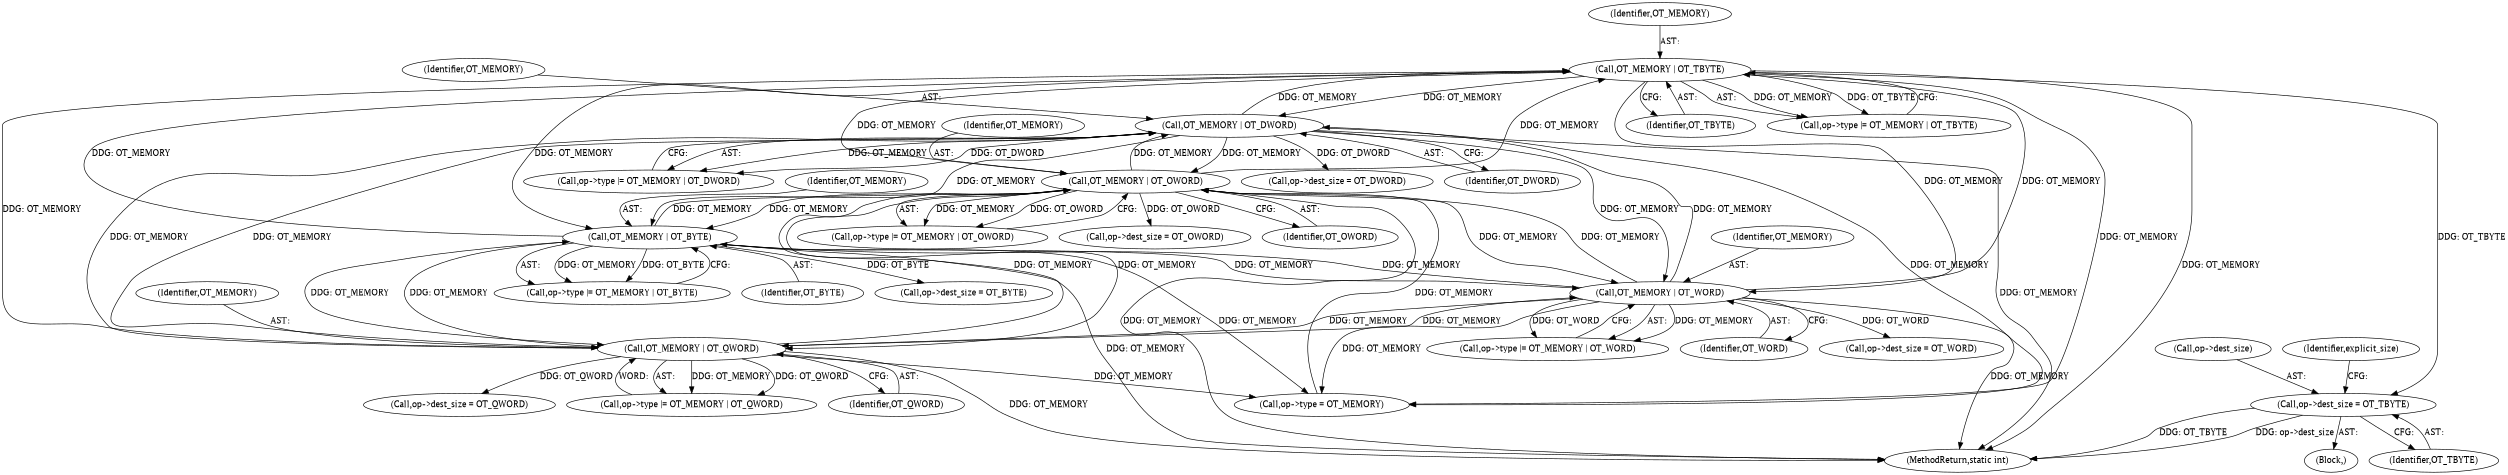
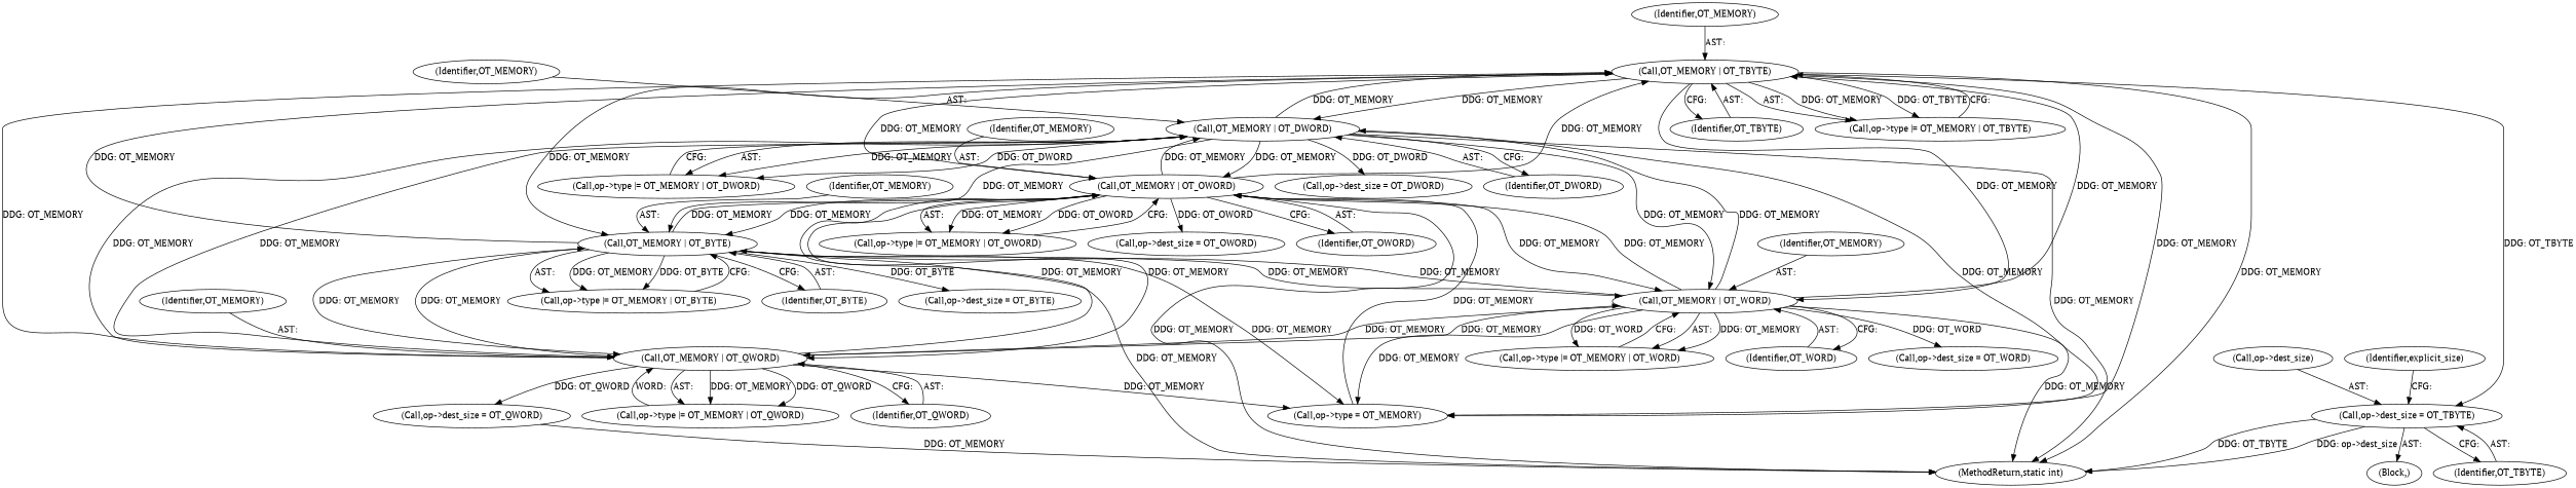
  digraph {
    fontname="PT Serif"
    node [fontname="PT Serif"]
    edge [fontname="PT Serif"]
    n1 [label="(Call,op->dest_size = OT_TBYTE)"]
    n2 [label="(MethodReturn,static int)"]
    n3 [label="(Block,)"]
    n4 [label="(Identifier,OT_TBYTE)"]
    n5 [label="(Call,OT_MEMORY | OT_TBYTE)"]
    n6 [label="(Call,OT_MEMORY | OT_DWORD)"]
    n7 [label="(Call,OT_MEMORY | OT_OWORD)"]
    n8 [label="(Call,OT_MEMORY | OT_BYTE)"]
    n9 [label="(Call,OT_MEMORY | OT_WORD)"]
    n10 [label="(Call,op->type = OT_MEMORY)"]
    n11 [label="(Identifier,OT_TBYTE)"]
    n12 [label="(Call,op->type |= OT_MEMORY | OT_TBYTE)"]
    n13 [label="(Call,OT_MEMORY | OT_QWORD)"]
    n14 [label="(Identifier,OT_QWORD)"]
    n15 [label="(Call,op->dest_size = OT_QWORD)"]
    n16 [label="(Call,op->type |= OT_MEMORY | OT_QWORD)"]
    n17 [label="(Call,op->dest_size = OT_DWORD)"]
    n18 [label="(Identifier,OT_DWORD)"]
    n19 [label="(Call,op->type |= OT_MEMORY | OT_DWORD)"]
    n20 [label="(Call,op->type |= OT_MEMORY | OT_OWORD)"]
    n21 [label="(Call,op->dest_size = OT_OWORD)"]
    n22 [label="(Identifier,OT_OWORD)"]
    n23 [label="(Call,op->dest_size = OT_BYTE)"]
    n24 [label="(Call,op->type |= OT_MEMORY | OT_BYTE)"]
    n25 [label="(Identifier,OT_BYTE)"]
    n26 [label="(Call,op->dest_size = OT_WORD)"]
    n27 [label="(Call,op->type |= OT_MEMORY | OT_WORD)"]
    n28 [label="(Identifier,OT_WORD)"]
    n29 [label="(Identifier,OT_MEMORY)"]
    n30 [label="(Identifier,OT_MEMORY)"]
    n31 [label="(Call,op->dest_size)"]
    n32 [label="(Identifier,OT_MEMORY)"]
    n33 [label="(Identifier,OT_MEMORY)"]
    n34 [label="(Identifier,OT_MEMORY)"]
    n35 [label="(Identifier,explicit_size)"]
    n36 [label="(Identifier,OT_MEMORY)"]
    n1 -> n2 [label="DDG: OT_TBYTE"]
    n1 -> n2 [label="DDG: op->dest_size"]
    n1 -> n3 [label="AST: "]
    n1 -> n4 [label="CFG: "]
    n4 -> n1 [label="AST: "]
    n5 -> n1 [label="DDG: OT_TBYTE"]
    n5 -> n2 [label="DDG: OT_MEMORY"]
    n5 -> n6 [label="DDG: OT_MEMORY"]
    n5 -> n7 [label="DDG: OT_MEMORY"]
    n5 -> n8 [label="DDG: OT_MEMORY"]
    n5 -> n9 [label="DDG: OT_MEMORY"]
    n5 -> n10 [label="DDG: OT_MEMORY"]
    n5 -> n11 [label="CFG: "]
    n5 -> n12 [label="AST: "]
    n5 -> n12 [label="DDG: OT_MEMORY"]
    n5 -> n12 [label="DDG: OT_TBYTE"]
    n6 -> n2 [label="DDG: OT_MEMORY"]
    n6 -> n5 [label="DDG: OT_MEMORY"]
    n6 -> n7 [label="DDG: OT_MEMORY"]
    n6 -> n8 [label="DDG: OT_MEMORY"]
    n6 -> n9 [label="DDG: OT_MEMORY"]
    n6 -> n10 [label="DDG: OT_MEMORY"]
    n6 -> n13 [label="DDG: OT_MEMORY"]
    n6 -> n17 [label="DDG: OT_DWORD"]
    n6 -> n18 [label="CFG: "]
    n6 -> n19 [label="AST: "]
    n6 -> n19 [label="DDG: OT_MEMORY"]
    n6 -> n19 [label="DDG: OT_DWORD"]
    n7 -> n2 [label="DDG: OT_MEMORY"]
    n7 -> n5 [label="DDG: OT_MEMORY"]
    n7 -> n6 [label="DDG: OT_MEMORY"]
    n7 -> n8 [label="DDG: OT_MEMORY"]
    n7 -> n9 [label="DDG: OT_MEMORY"]
    n7 -> n13 [label="DDG: OT_MEMORY"]
    n7 -> n20 [label="AST: "]
    n7 -> n20 [label="DDG: OT_MEMORY"]
    n7 -> n20 [label="DDG: OT_OWORD"]
    n7 -> n21 [label="DDG: OT_OWORD"]
    n7 -> n22 [label="CFG: "]
    n8 -> n2 [label="DDG: OT_MEMORY"]
    n8 -> n5 [label="DDG: OT_MEMORY"]
    n8 -> n7 [label="DDG: OT_MEMORY"]
    n8 -> n9 [label="DDG: OT_MEMORY"]
    n8 -> n10 [label="DDG: OT_MEMORY"]
    n8 -> n13 [label="DDG: OT_MEMORY"]
    n8 -> n23 [label="DDG: OT_BYTE"]
    n8 -> n24 [label="AST: "]
    n8 -> n24 [label="DDG: OT_MEMORY"]
    n8 -> n24 [label="DDG: OT_BYTE"]
+   n8 -> n25 [label="CFG: "]
    n9 -> n2 [label="DDG: OT_MEMORY"]
    n9 -> n5 [label="DDG: OT_MEMORY"]
    n9 -> n6 [label="DDG: OT_MEMORY"]
    n9 -> n7 [label="DDG: OT_MEMORY"]
    n9 -> n8 [label="DDG: OT_MEMORY"]
    n9 -> n10 [label="DDG: OT_MEMORY"]
    n9 -> n13 [label="DDG: OT_MEMORY"]
    n9 -> n26 [label="DDG: OT_WORD"]
    n9 -> n27 [label="AST: "]
    n9 -> n27 [label="DDG: OT_MEMORY"]
    n9 -> n27 [label="DDG: OT_WORD"]
    n9 -> n28 [label="CFG: "]
    n10 -> n7 [label="DDG: OT_MEMORY"]
    n11 -> n5 [label="AST: "]
    n12 -> n5 [label="CFG: "]
-   n13 -> n2 [label="DDG: OT_MEMORY"]
+   n15 -> n2 [label="DDG: OT_MEMORY"]
    n13 -> n5 [label="DDG: OT_MEMORY"]
    n13 -> n6 [label="DDG: OT_MEMORY"]
    n13 -> n7 [label="DDG: OT_MEMORY"]
    n13 -> n8 [label="DDG: OT_MEMORY"]
    n13 -> n9 [label="DDG: OT_MEMORY"]
    n13 -> n10 [label="DDG: OT_MEMORY"]
    n13 -> n14 [label="CFG: "]
    n13 -> n15 [label="DDG: OT_QWORD"]
    n13 -> n16 [label="AST: "]
    n13 -> n16 [label="DDG: OT_MEMORY"]
    n13 -> n16 [label="DDG: OT_QWORD"]
    n14 -> n13 [label="AST: "]
    n16 -> n13 [label="WORD: "]
    n18 -> n6 [label="AST: "]
    n19 -> n6 [label="CFG: "]
    n20 -> n7 [label="CFG: "]
    n22 -> n7 [label="AST: "]
    n24 -> n8 [label="CFG: "]
    n25 -> n8 [label="AST: "]
    n27 -> n9 [label="CFG: "]
    n28 -> n9 [label="AST: "]
    n29 -> n7 [label="AST: "]
    n30 -> n8 [label="AST: "]
    n31 -> n1 [label="AST: "]
    n32 -> n6 [label="AST: "]
    n33 -> n9 [label="AST: "]
    n34 -> n5 [label="AST: "]
    n35 -> n1 [label="CFG: "]
    n36 -> n13 [label="AST: "]
  }
